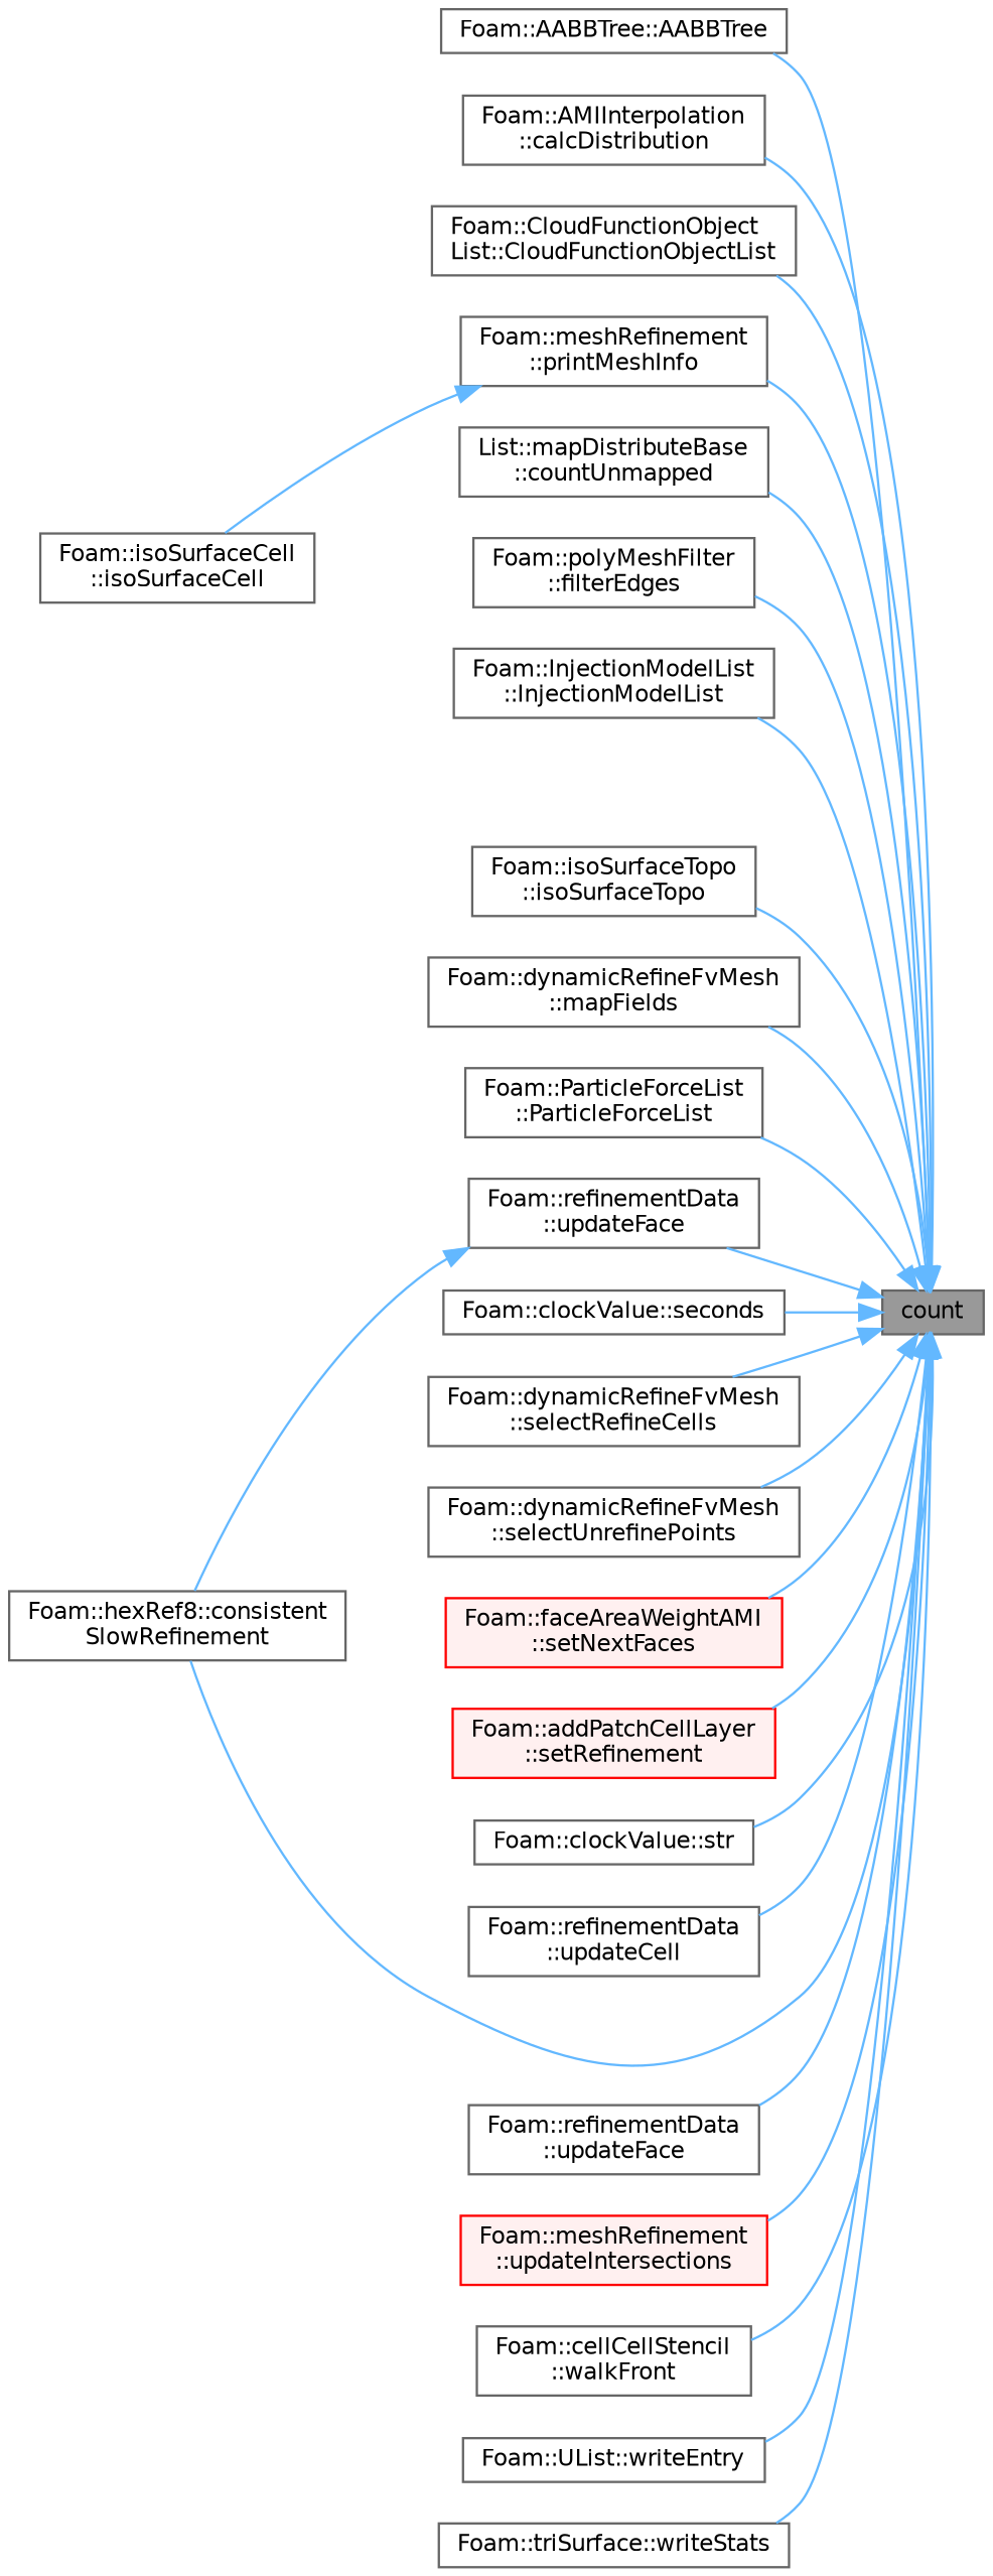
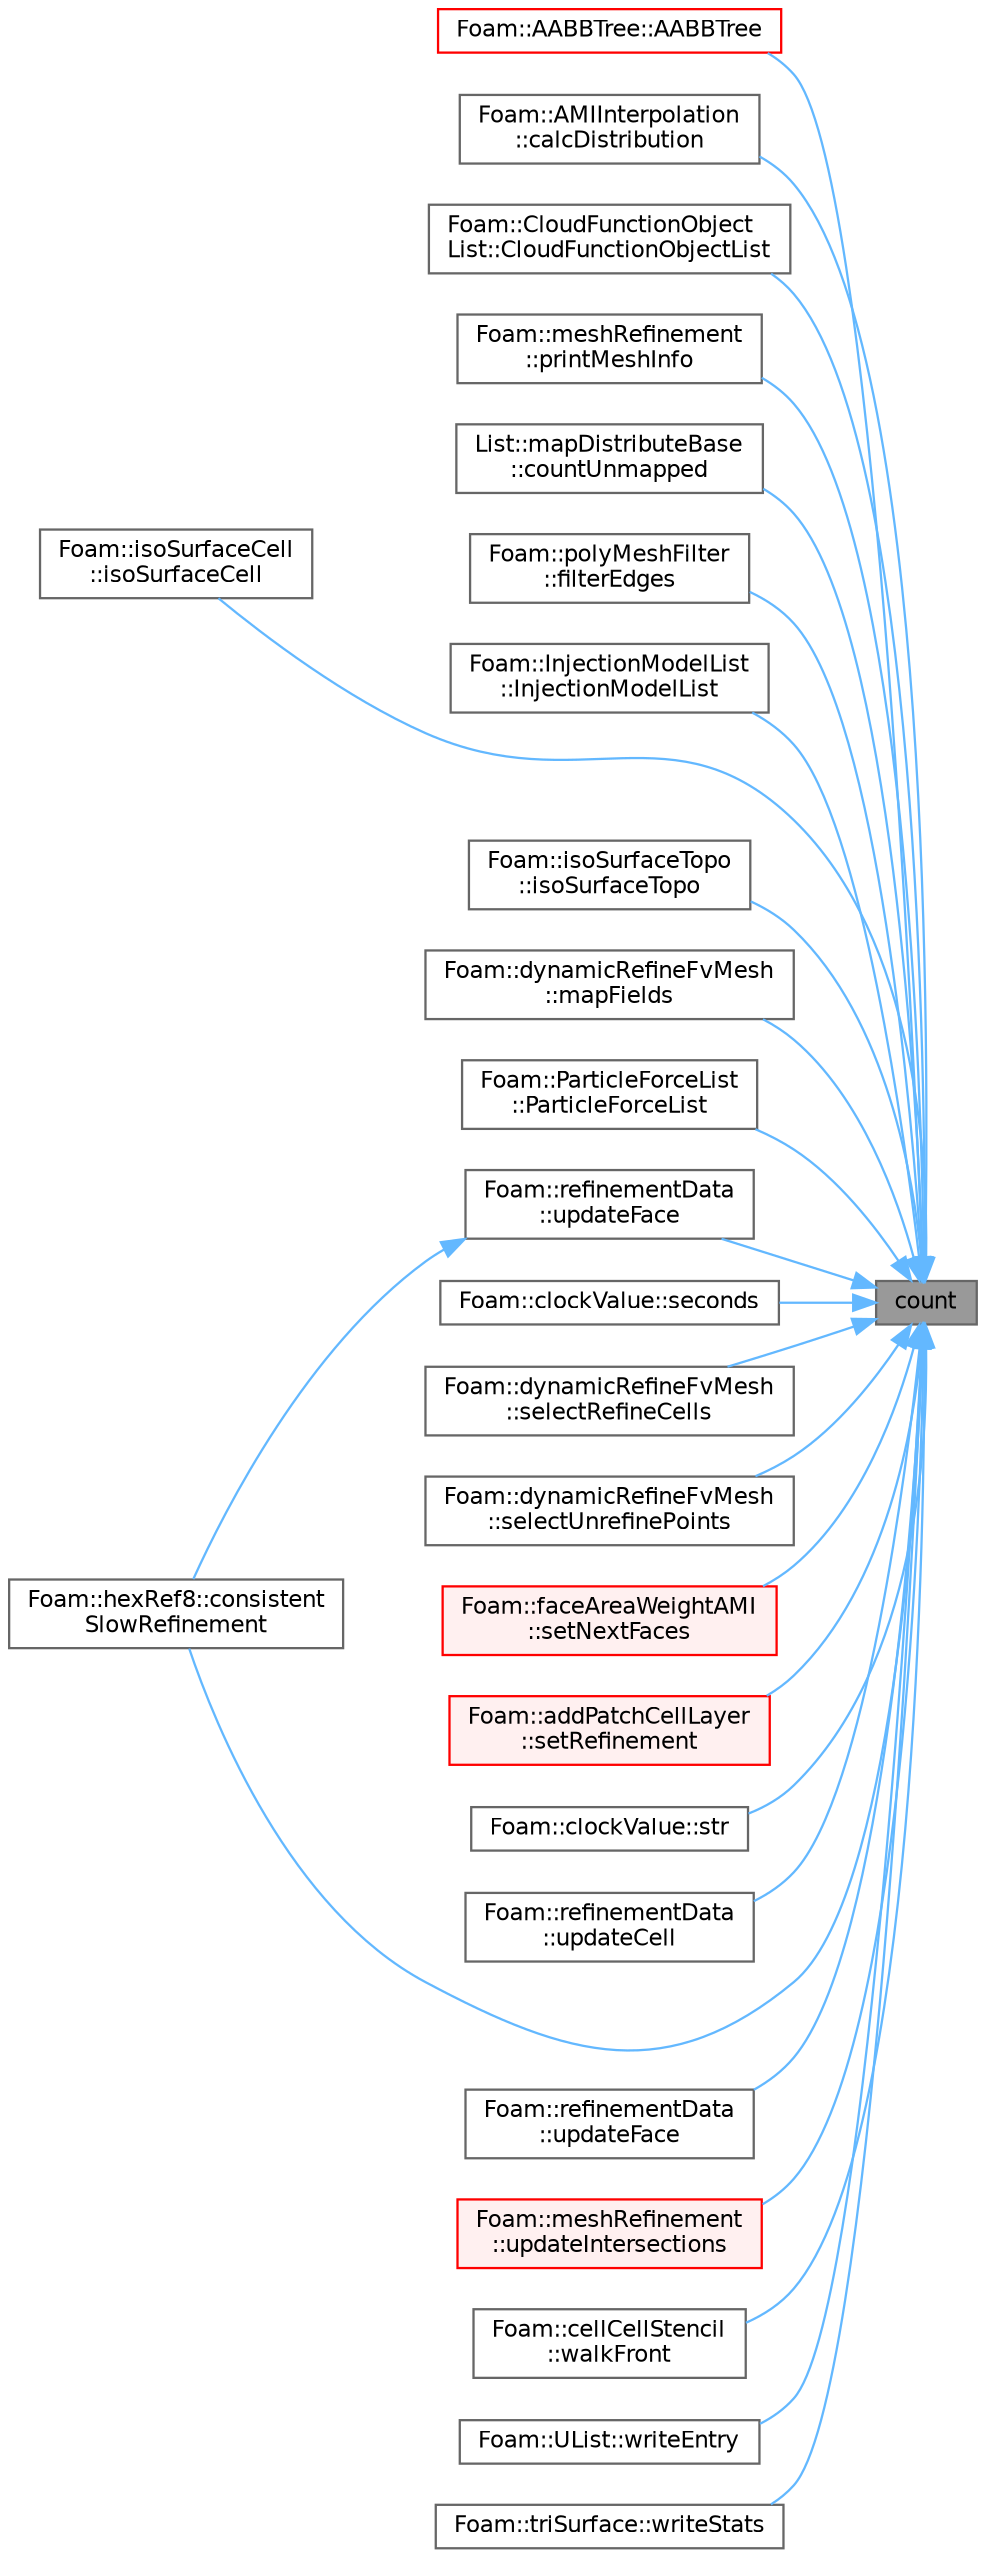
  digraph {
    rankdir=RL
    node [color=grey40 fillcolor=white fontname=Helvetica fontsize=10 shape=box style=filled]
    edge [color=steelblue1 dir=back fontname=Helvetica fontsize=10 labelfontname=Helvetica labelfontsize=10 style=solid]
    n1 [color=gray40 fillcolor=grey60 fontcolor=black height=0.2 label=count width=0.4]
-   n2 [height=0.2 label="Foam::AABBTree::AABBTree" width=0.4]
+   n2 [color=red height=0.2 label="Foam::AABBTree::AABBTree" width=0.4]
    n3 [height=0.2 label="Foam::AMIInterpolation\l::calcDistribution" width=0.4]
    n4 [height=0.2 label="Foam::CloudFunctionObject\lList::CloudFunctionObjectList" width=0.4]
    n5 [height=0.2 label="Foam::hexRef8::consistent\lSlowRefinement" width=0.4]
    n6 [height=0.2 label="List::mapDistributeBase\l::countUnmapped" width=0.4]
    n7 [height=0.2 label="Foam::polyMeshFilter\l::filterEdges" width=0.4]
    n8 [height=0.2 label="Foam::InjectionModelList\l::InjectionModelList" width=0.4]
    n9 [height=0.2 label="Foam::isoSurfaceCell\l::isoSurfaceCell" width=0.4]
    n10 [height=0.2 label="Foam::isoSurfaceTopo\l::isoSurfaceTopo" width=0.4]
    n11 [height=0.2 label="Foam::dynamicRefineFvMesh\l::mapFields" width=0.4]
    n12 [height=0.2 label="Foam::ParticleForceList\l::ParticleForceList" width=0.4]
    n13 [height=0.2 label="Foam::meshRefinement\l::printMeshInfo" width=0.4]
    n14 [height=0.2 label="Foam::clockValue::seconds" width=0.4]
    n15 [height=0.2 label="Foam::dynamicRefineFvMesh\l::selectRefineCells" width=0.4]
    n16 [height=0.2 label="Foam::dynamicRefineFvMesh\l::selectUnrefinePoints" width=0.4]
    n17 [color=red fillcolor="#FFF0F0" height=0.2 label="Foam::faceAreaWeightAMI\l::setNextFaces" width=0.4]
    n18 [color=red fillcolor="#FFF0F0" height=0.2 label="Foam::addPatchCellLayer\l::setRefinement" width=0.4]
    n19 [height=0.2 label="Foam::clockValue::str" width=0.4]
    n20 [height=0.2 label="Foam::refinementData\l::updateCell" width=0.4]
    n21 [height=0.2 label="Foam::refinementData\l::updateFace" width=0.4]
    n22 [height=0.2 label="Foam::refinementData\l::updateFace" width=0.4]
    n23 [color=red fillcolor="#FFF0F0" height=0.2 label="Foam::meshRefinement\l::updateIntersections" width=0.4]
    n24 [height=0.2 label="Foam::cellCellStencil\l::walkFront" width=0.4]
    n25 [height=0.2 label="Foam::UList::writeEntry" width=0.4]
    n26 [height=0.2 label="Foam::triSurface::writeStats" width=0.4]
    n1 -> n2
    n1 -> n3
    n1 -> n4
    n1 -> n5
    n1 -> n6
    n1 -> n7
    n1 -> n8
-   n13 -> n9
+   n1 -> n9
    n1 -> n10
    n1 -> n11
    n1 -> n12
    n1 -> n13
    n1 -> n14
    n1 -> n15
    n1 -> n16
    n1 -> n17
    n1 -> n18
    n1 -> n19
    n1 -> n20
    n1 -> n21
    n1 -> n22
    n1 -> n23
    n1 -> n24
    n1 -> n25
    n1 -> n26
    n21 -> n5
  }
